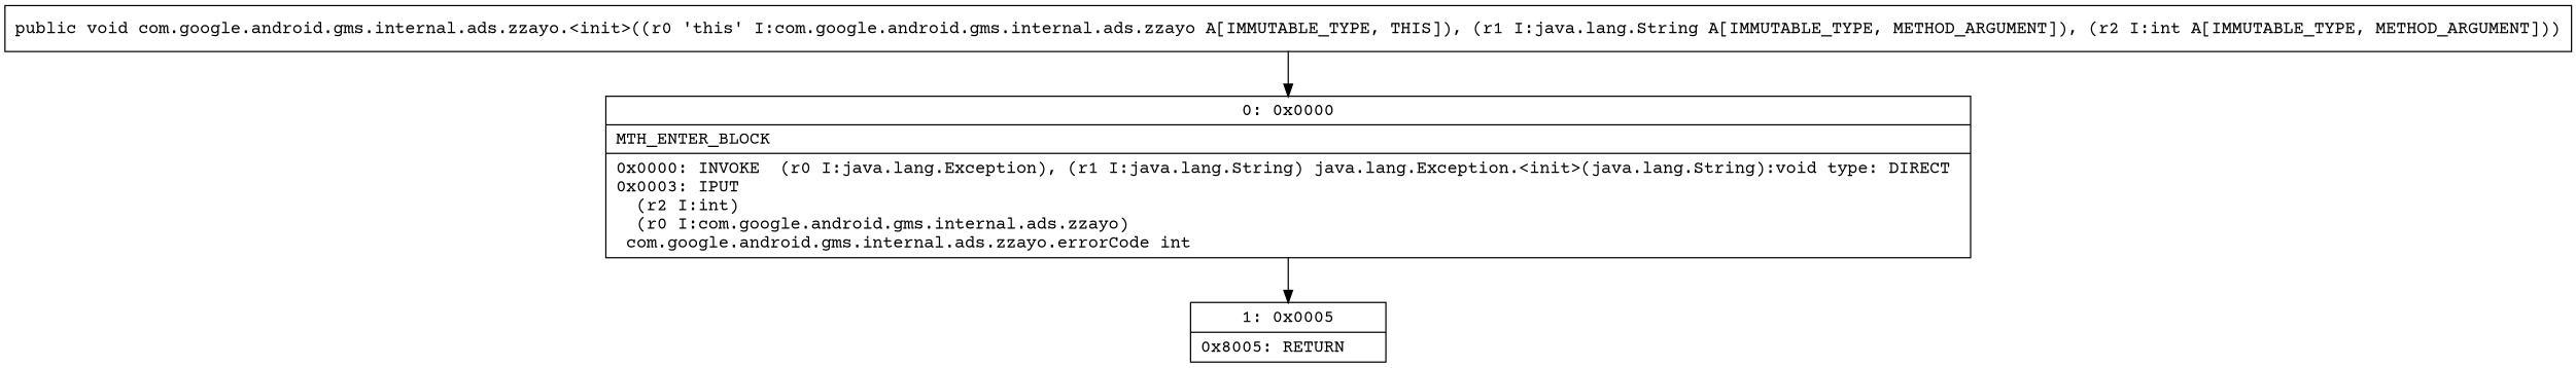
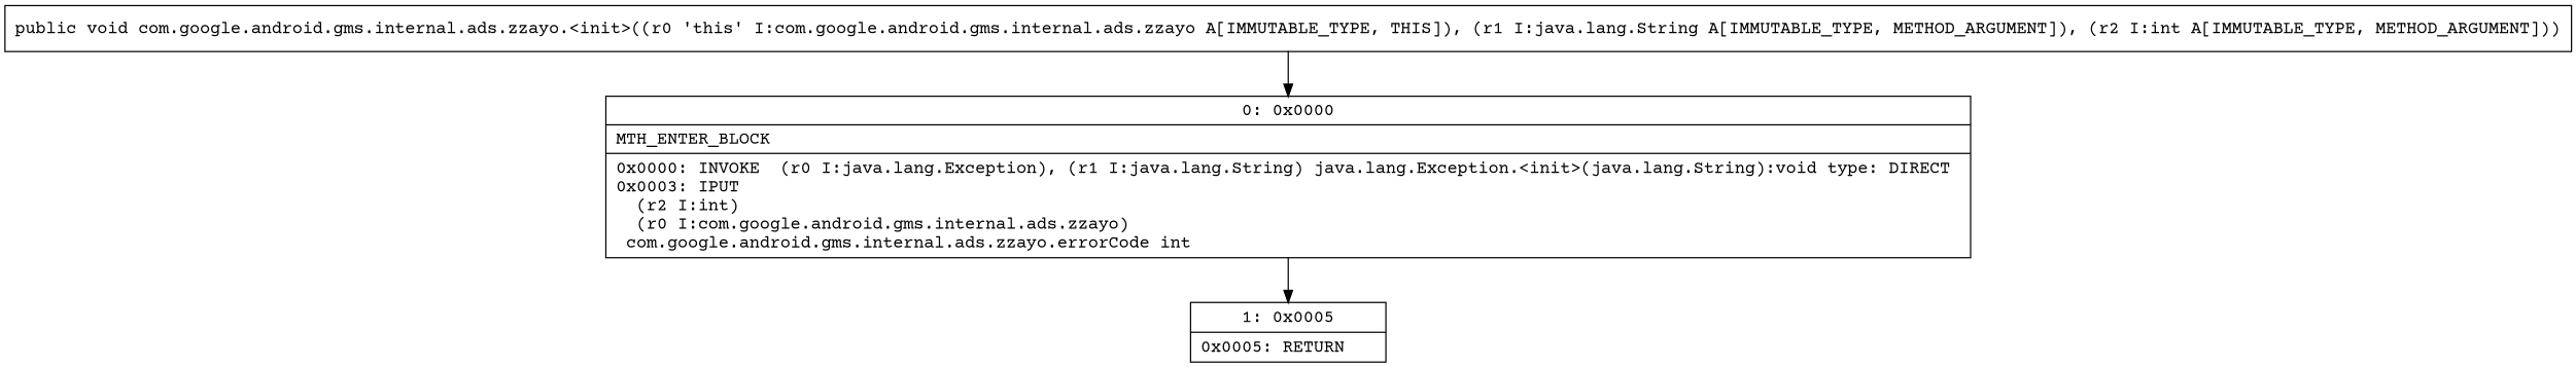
  digraph {
    fontname="Courier Prime"
    node [shape=record fontname="Courier Prime"]
    edge [fontname="Courier Prime"]
    n1 [label="{0\:\ 0x0000|MTH_ENTER_BLOCK\l|0x0000: INVOKE  (r0 I:java.lang.Exception), (r1 I:java.lang.String) java.lang.Exception.\<init\>(java.lang.String):void type: DIRECT \l0x0003: IPUT  \l  (r2 I:int)\l  (r0 I:com.google.android.gms.internal.ads.zzayo)\l com.google.android.gms.internal.ads.zzayo.errorCode int \l}"]
-   n2 [label="{1\:\ 0x0005|0x8005: RETURN   \l}"]
+   n2 [label="{1\:\ 0x0005|0x0005: RETURN   \l}"]
    n3 [label="{public void com.google.android.gms.internal.ads.zzayo.\<init\>((r0 'this' I:com.google.android.gms.internal.ads.zzayo A[IMMUTABLE_TYPE, THIS]), (r1 I:java.lang.String A[IMMUTABLE_TYPE, METHOD_ARGUMENT]), (r2 I:int A[IMMUTABLE_TYPE, METHOD_ARGUMENT])) }"]
    n1 -> n2
    n3 -> n1
  }
